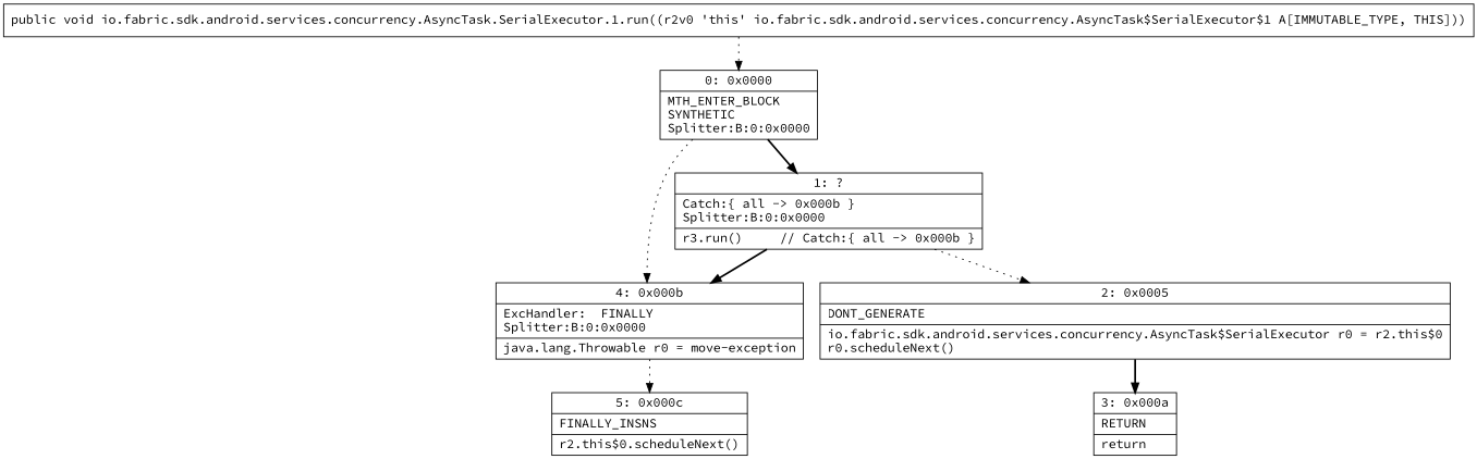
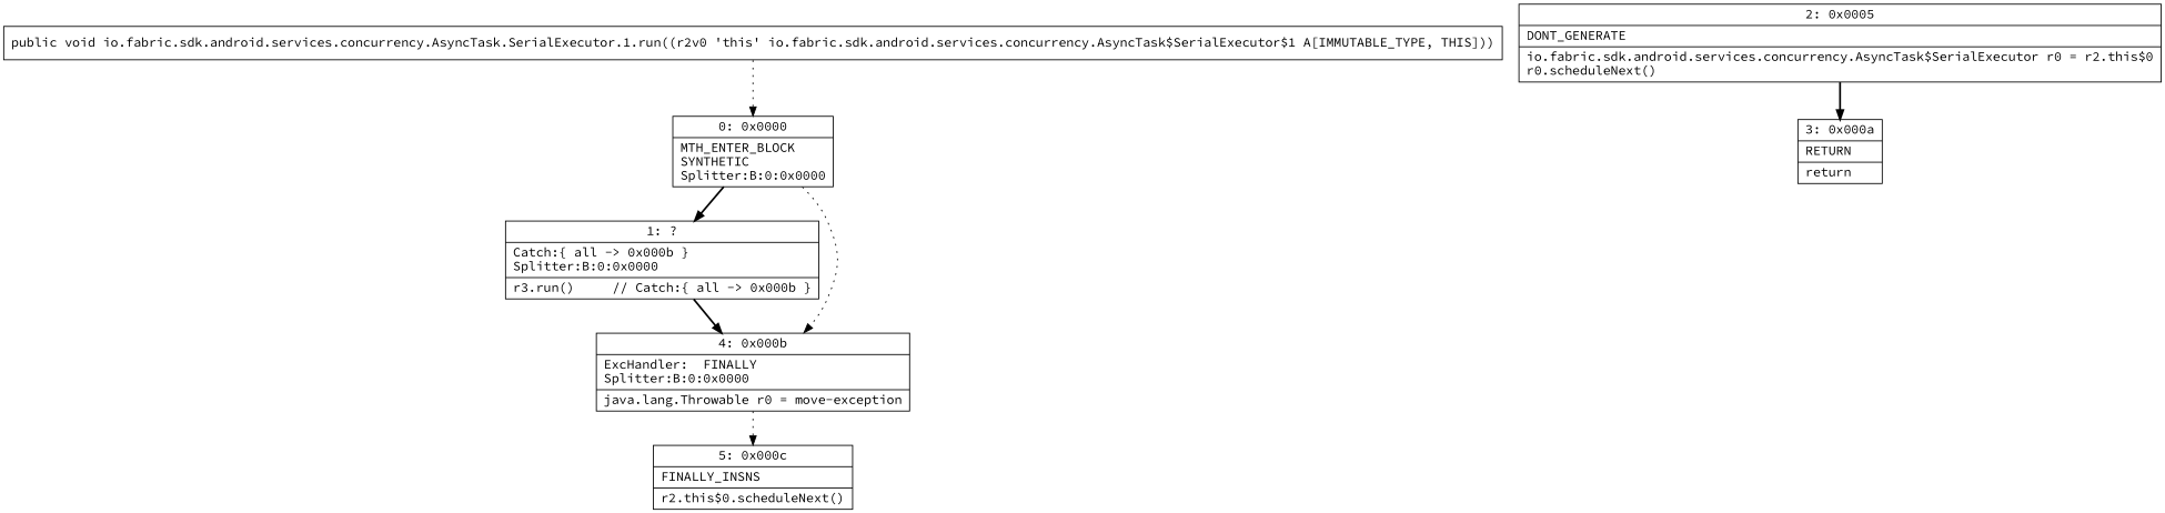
  digraph {
    fontname="Source Code Pro"
    node [fontname="Source Code Pro" shape=record]
    edge [fontname="Source Code Pro" style=dotted]
    n1 [label="{0\:\ 0x0000|MTH_ENTER_BLOCK\lSYNTHETIC\lSplitter:B:0:0x0000\l}"]
    n2 [label="{1\:\ ?|Catch:\{ all \-\> 0x000b \}\lSplitter:B:0:0x0000\l|r3.run()     \/\/ Catch:\{ all \-\> 0x000b \}\l}"]
    n3 [label="{4\:\ 0x000b|ExcHandler:  FINALLY\lSplitter:B:0:0x0000\l|java.lang.Throwable r0 = move\-exception\l}"]
    n4 [label="{2\:\ 0x0005|DONT_GENERATE\l|io.fabric.sdk.android.services.concurrency.AsyncTask$SerialExecutor r0 = r2.this$0\lr0.scheduleNext()\l}"]
    n5 [label="{5\:\ 0x000c|FINALLY_INSNS\l|r2.this$0.scheduleNext()\l}"]
    n6 [label="{3\:\ 0x000a|RETURN\l|return\l}"]
    n7 [label="{public void io.fabric.sdk.android.services.concurrency.AsyncTask.SerialExecutor.1.run((r2v0 'this' io.fabric.sdk.android.services.concurrency.AsyncTask$SerialExecutor$1 A[IMMUTABLE_TYPE, THIS])) }"]
    n1 -> n2 [style=bold]
    n1 -> n3
    n2 -> n3 [style=bold]
-   n2 -> n4
    n3 -> n5
    n4 -> n6 [style=bold]
    n7 -> n1
  }
